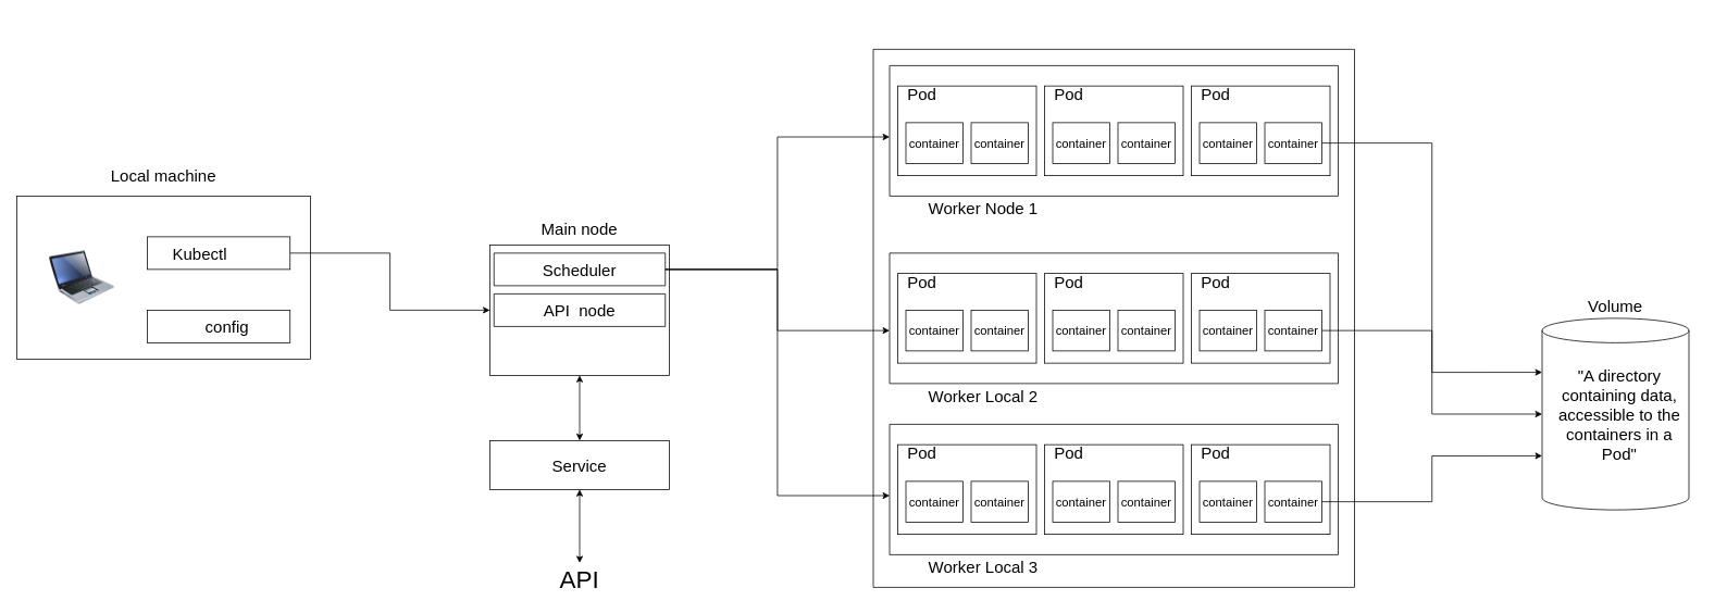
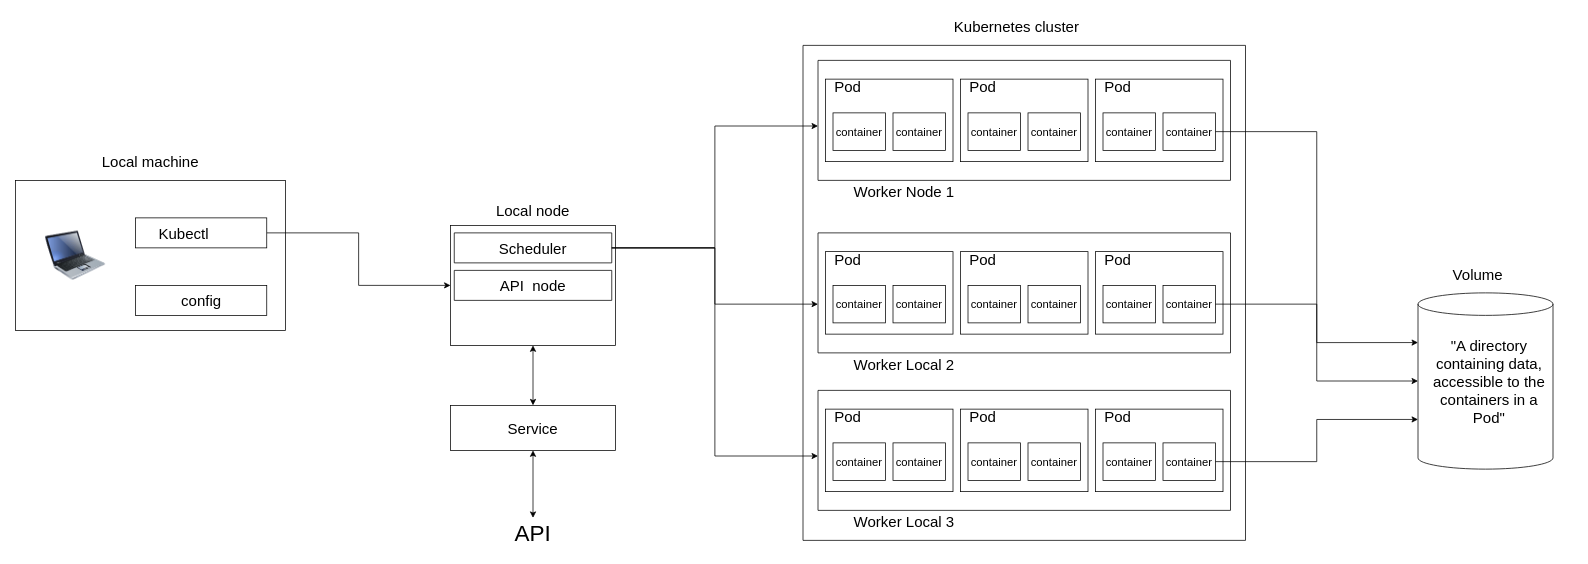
  <mxCell id="0" />
  <mxCell id="1" parent="0" />
  <mxCell id="2" value="" style="rounded=0;whiteSpace=wrap;html=1;" vertex="1" parent="1"><mxGeometry x="20" y="240" width="360" height="200" as="geometry" /></mxCell>
  <mxCell id="3" value="&lt;font style=&quot;font-size: 20px;&quot;&gt;Local machine&lt;/font&gt;" style="text;html=1;strokeColor=none;fillColor=none;align=center;verticalAlign=middle;whiteSpace=wrap;rounded=0;" vertex="1" parent="1"><mxGeometry x="85" y="200" width="230" height="30" as="geometry" /></mxCell>
  <mxCell id="4" style="edgeStyle=orthogonalEdgeStyle;rounded=0;orthogonalLoop=1;jettySize=auto;html=1;exitX=1;exitY=0.5;exitDx=0;exitDy=0;entryX=0;entryY=0.5;entryDx=0;entryDy=0;" edge="1" parent="1" source="5" target="72"><mxGeometry relative="1" as="geometry" /></mxCell>
  <mxCell id="5" value="" style="rounded=0;whiteSpace=wrap;html=1;" vertex="1" parent="1"><mxGeometry x="180" y="290" width="175" height="40" as="geometry" /></mxCell>
  <mxCell id="6" value="&lt;font style=&quot;font-size: 20px;&quot;&gt;Kubectl&lt;br&gt;&lt;/font&gt;" style="text;html=1;strokeColor=none;fillColor=none;align=center;verticalAlign=middle;whiteSpace=wrap;rounded=0;" vertex="1" parent="1"><mxGeometry x="192.5" y="295" width="102.5" height="30" as="geometry" /></mxCell>
  <mxCell id="7" value="" style="rounded=0;whiteSpace=wrap;html=1;" vertex="1" parent="1"><mxGeometry x="180" y="380" width="175" height="40" as="geometry" /></mxCell>
- <mxCell id="8" value="&lt;div style=&quot;font-size: 20px;&quot;&gt;&lt;font style=&quot;font-size: 20px;&quot;&gt;config&lt;/font&gt;&lt;/div&gt;" style="text;html=1;strokeColor=none;fillColor=none;align=center;verticalAlign=middle;whiteSpace=wrap;rounded=0;" vertex="1" parent="1"><mxGeometry x="222.5" y="385" width="110" height="30" as="geometry" /></mxCell>
+ <mxCell id="8" value="&lt;div style=&quot;font-size: 20px;&quot;&gt;&lt;font style=&quot;font-size: 20px;&quot;&gt;config&lt;/font&gt;&lt;/div&gt;" style="text;html=1;strokeColor=none;fillColor=none;align=center;verticalAlign=middle;whiteSpace=wrap;rounded=0;" vertex="1" parent="1"><mxGeometry x="212.5" y="385" width="110" height="30" as="geometry" /></mxCell>
  <mxCell id="9" value="" style="image;html=1;image=img/lib/clip_art/computers/Laptop_128x128.png" vertex="1" parent="1"><mxGeometry x="60" y="300" width="80" height="80" as="geometry" /></mxCell>
  <mxCell id="10" value="" style="swimlane;startSize=0;" vertex="1" parent="1"><mxGeometry x="1070" y="60" width="590" height="660" as="geometry" /></mxCell>
  <mxCell id="11" value="" style="swimlane;startSize=0;" vertex="1" parent="10"><mxGeometry x="20" y="20" width="550" height="160" as="geometry" /></mxCell>
  <mxCell id="12" value="" style="rounded=0;whiteSpace=wrap;html=1;" vertex="1" parent="11"><mxGeometry x="10" y="25" width="170" height="110" as="geometry" /></mxCell>
  <mxCell id="13" value="" style="rounded=0;whiteSpace=wrap;html=1;" vertex="1" parent="11"><mxGeometry x="190" y="25" width="170" height="110" as="geometry" /></mxCell>
  <mxCell id="14" value="" style="rounded=0;whiteSpace=wrap;html=1;" vertex="1" parent="11"><mxGeometry x="370" y="25" width="170" height="110" as="geometry" /></mxCell>
  <mxCell id="15" value="&lt;font style=&quot;font-size: 20px;&quot;&gt;Pod&lt;/font&gt;" style="text;html=1;strokeColor=none;fillColor=none;align=center;verticalAlign=middle;whiteSpace=wrap;rounded=0;" vertex="1" parent="11"><mxGeometry x="10" y="25" width="60" height="20" as="geometry" /></mxCell>
  <mxCell id="16" value="&lt;font style=&quot;font-size: 20px;&quot;&gt;Pod&lt;/font&gt;" style="text;html=1;strokeColor=none;fillColor=none;align=center;verticalAlign=middle;whiteSpace=wrap;rounded=0;" vertex="1" parent="11"><mxGeometry x="190" y="25" width="60" height="20" as="geometry" /></mxCell>
  <mxCell id="17" value="&lt;font style=&quot;font-size: 20px;&quot;&gt;Pod&lt;/font&gt;" style="text;html=1;strokeColor=none;fillColor=none;align=center;verticalAlign=middle;whiteSpace=wrap;rounded=0;" vertex="1" parent="11"><mxGeometry x="370" y="25" width="60" height="20" as="geometry" /></mxCell>
  <mxCell id="18" value="" style="rounded=0;whiteSpace=wrap;html=1;" vertex="1" parent="11"><mxGeometry x="20" y="70" width="70" height="50" as="geometry" /></mxCell>
  <mxCell id="19" value="&lt;font style=&quot;font-size: 15px;&quot;&gt;container&lt;/font&gt;" style="text;html=1;strokeColor=none;fillColor=none;align=center;verticalAlign=middle;whiteSpace=wrap;rounded=0;" vertex="1" parent="11"><mxGeometry y="80" width="110" height="30" as="geometry" /></mxCell>
  <mxCell id="20" value="" style="rounded=0;whiteSpace=wrap;html=1;" vertex="1" parent="11"><mxGeometry x="100" y="70" width="70" height="50" as="geometry" /></mxCell>
  <mxCell id="21" value="&lt;font style=&quot;font-size: 15px;&quot;&gt;container&lt;/font&gt;" style="text;html=1;strokeColor=none;fillColor=none;align=center;verticalAlign=middle;whiteSpace=wrap;rounded=0;" vertex="1" parent="11"><mxGeometry x="80" y="80" width="110" height="30" as="geometry" /></mxCell>
  <mxCell id="22" value="" style="rounded=0;whiteSpace=wrap;html=1;" vertex="1" parent="11"><mxGeometry x="200" y="70" width="70" height="50" as="geometry" /></mxCell>
  <mxCell id="23" value="&lt;font style=&quot;font-size: 15px;&quot;&gt;container&lt;/font&gt;" style="text;html=1;strokeColor=none;fillColor=none;align=center;verticalAlign=middle;whiteSpace=wrap;rounded=0;" vertex="1" parent="11"><mxGeometry x="180" y="80" width="110" height="30" as="geometry" /></mxCell>
  <mxCell id="24" value="" style="rounded=0;whiteSpace=wrap;html=1;" vertex="1" parent="11"><mxGeometry x="280" y="70" width="70" height="50" as="geometry" /></mxCell>
  <mxCell id="25" value="&lt;font style=&quot;font-size: 15px;&quot;&gt;container&lt;/font&gt;" style="text;html=1;strokeColor=none;fillColor=none;align=center;verticalAlign=middle;whiteSpace=wrap;rounded=0;" vertex="1" parent="11"><mxGeometry x="260" y="80" width="110" height="30" as="geometry" /></mxCell>
  <mxCell id="26" value="" style="rounded=0;whiteSpace=wrap;html=1;" vertex="1" parent="11"><mxGeometry x="380" y="70" width="70" height="50" as="geometry" /></mxCell>
  <mxCell id="27" value="&lt;font style=&quot;font-size: 15px;&quot;&gt;container&lt;/font&gt;" style="text;html=1;strokeColor=none;fillColor=none;align=center;verticalAlign=middle;whiteSpace=wrap;rounded=0;" vertex="1" parent="11"><mxGeometry x="360" y="80" width="110" height="30" as="geometry" /></mxCell>
  <mxCell id="28" value="" style="rounded=0;whiteSpace=wrap;html=1;" vertex="1" parent="11"><mxGeometry x="460" y="70" width="70" height="50" as="geometry" /></mxCell>
  <mxCell id="29" value="&lt;font style=&quot;font-size: 15px;&quot;&gt;container&lt;/font&gt;" style="text;html=1;strokeColor=none;fillColor=none;align=center;verticalAlign=middle;whiteSpace=wrap;rounded=0;" vertex="1" parent="11"><mxGeometry x="440" y="80" width="110" height="30" as="geometry" /></mxCell>
  <mxCell id="30" value="" style="swimlane;startSize=0;" vertex="1" parent="10"><mxGeometry x="20" y="250" width="550" height="160" as="geometry" /></mxCell>
  <mxCell id="31" value="" style="rounded=0;whiteSpace=wrap;html=1;" vertex="1" parent="30"><mxGeometry x="10" y="25" width="170" height="110" as="geometry" /></mxCell>
  <mxCell id="32" value="" style="rounded=0;whiteSpace=wrap;html=1;" vertex="1" parent="30"><mxGeometry x="190" y="25" width="170" height="110" as="geometry" /></mxCell>
  <mxCell id="33" value="" style="rounded=0;whiteSpace=wrap;html=1;" vertex="1" parent="30"><mxGeometry x="370" y="25" width="170" height="110" as="geometry" /></mxCell>
  <mxCell id="34" value="&lt;font style=&quot;font-size: 20px;&quot;&gt;Pod&lt;/font&gt;" style="text;html=1;strokeColor=none;fillColor=none;align=center;verticalAlign=middle;whiteSpace=wrap;rounded=0;" vertex="1" parent="30"><mxGeometry x="190" y="25" width="60" height="20" as="geometry" /></mxCell>
  <mxCell id="35" value="&lt;font style=&quot;font-size: 20px;&quot;&gt;Pod&lt;/font&gt;" style="text;html=1;strokeColor=none;fillColor=none;align=center;verticalAlign=middle;whiteSpace=wrap;rounded=0;" vertex="1" parent="30"><mxGeometry x="10" y="25" width="60" height="20" as="geometry" /></mxCell>
  <mxCell id="36" value="&lt;font style=&quot;font-size: 20px;&quot;&gt;Pod&lt;/font&gt;" style="text;html=1;strokeColor=none;fillColor=none;align=center;verticalAlign=middle;whiteSpace=wrap;rounded=0;" vertex="1" parent="30"><mxGeometry x="370" y="25" width="60" height="20" as="geometry" /></mxCell>
  <mxCell id="37" value="" style="rounded=0;whiteSpace=wrap;html=1;" vertex="1" parent="30"><mxGeometry x="20" y="70" width="70" height="50" as="geometry" /></mxCell>
  <mxCell id="38" value="&lt;font style=&quot;font-size: 15px;&quot;&gt;container&lt;/font&gt;" style="text;html=1;strokeColor=none;fillColor=none;align=center;verticalAlign=middle;whiteSpace=wrap;rounded=0;" vertex="1" parent="30"><mxGeometry y="80" width="110" height="30" as="geometry" /></mxCell>
  <mxCell id="39" value="" style="rounded=0;whiteSpace=wrap;html=1;" vertex="1" parent="30"><mxGeometry x="100" y="70" width="70" height="50" as="geometry" /></mxCell>
  <mxCell id="40" value="&lt;font style=&quot;font-size: 15px;&quot;&gt;container&lt;/font&gt;" style="text;html=1;strokeColor=none;fillColor=none;align=center;verticalAlign=middle;whiteSpace=wrap;rounded=0;" vertex="1" parent="30"><mxGeometry x="80" y="80" width="110" height="30" as="geometry" /></mxCell>
  <mxCell id="41" value="" style="rounded=0;whiteSpace=wrap;html=1;" vertex="1" parent="30"><mxGeometry x="200" y="70" width="70" height="50" as="geometry" /></mxCell>
  <mxCell id="42" value="&lt;font style=&quot;font-size: 15px;&quot;&gt;container&lt;/font&gt;" style="text;html=1;strokeColor=none;fillColor=none;align=center;verticalAlign=middle;whiteSpace=wrap;rounded=0;" vertex="1" parent="30"><mxGeometry x="180" y="80" width="110" height="30" as="geometry" /></mxCell>
  <mxCell id="43" value="" style="rounded=0;whiteSpace=wrap;html=1;" vertex="1" parent="30"><mxGeometry x="280" y="70" width="70" height="50" as="geometry" /></mxCell>
  <mxCell id="44" value="&lt;font style=&quot;font-size: 15px;&quot;&gt;container&lt;/font&gt;" style="text;html=1;strokeColor=none;fillColor=none;align=center;verticalAlign=middle;whiteSpace=wrap;rounded=0;" vertex="1" parent="30"><mxGeometry x="260" y="80" width="110" height="30" as="geometry" /></mxCell>
  <mxCell id="45" value="" style="rounded=0;whiteSpace=wrap;html=1;" vertex="1" parent="30"><mxGeometry x="380" y="70" width="70" height="50" as="geometry" /></mxCell>
  <mxCell id="46" value="&lt;font style=&quot;font-size: 15px;&quot;&gt;container&lt;/font&gt;" style="text;html=1;strokeColor=none;fillColor=none;align=center;verticalAlign=middle;whiteSpace=wrap;rounded=0;" vertex="1" parent="30"><mxGeometry x="360" y="80" width="110" height="30" as="geometry" /></mxCell>
  <mxCell id="47" value="" style="rounded=0;whiteSpace=wrap;html=1;" vertex="1" parent="30"><mxGeometry x="460" y="70" width="70" height="50" as="geometry" /></mxCell>
  <mxCell id="48" value="&lt;font style=&quot;font-size: 15px;&quot;&gt;container&lt;/font&gt;" style="text;html=1;strokeColor=none;fillColor=none;align=center;verticalAlign=middle;whiteSpace=wrap;rounded=0;" vertex="1" parent="30"><mxGeometry x="440" y="80" width="110" height="30" as="geometry" /></mxCell>
  <mxCell id="49" value="" style="swimlane;startSize=0;" vertex="1" parent="10"><mxGeometry x="20" y="460" width="550" height="160" as="geometry" /></mxCell>
  <mxCell id="50" value="" style="rounded=0;whiteSpace=wrap;html=1;" vertex="1" parent="49"><mxGeometry x="10" y="25" width="170" height="110" as="geometry" /></mxCell>
  <mxCell id="51" value="" style="rounded=0;whiteSpace=wrap;html=1;" vertex="1" parent="49"><mxGeometry x="190" y="25" width="170" height="110" as="geometry" /></mxCell>
  <mxCell id="52" value="" style="rounded=0;whiteSpace=wrap;html=1;" vertex="1" parent="49"><mxGeometry x="370" y="25" width="170" height="110" as="geometry" /></mxCell>
  <mxCell id="53" value="&lt;font style=&quot;font-size: 20px;&quot;&gt;Pod&lt;/font&gt;" style="text;html=1;strokeColor=none;fillColor=none;align=center;verticalAlign=middle;whiteSpace=wrap;rounded=0;" vertex="1" parent="49"><mxGeometry x="370" y="25" width="60" height="20" as="geometry" /></mxCell>
  <mxCell id="54" value="&lt;font style=&quot;font-size: 20px;&quot;&gt;Pod&lt;/font&gt;" style="text;html=1;strokeColor=none;fillColor=none;align=center;verticalAlign=middle;whiteSpace=wrap;rounded=0;" vertex="1" parent="49"><mxGeometry x="10" y="25" width="60" height="20" as="geometry" /></mxCell>
  <mxCell id="55" value="&lt;font style=&quot;font-size: 20px;&quot;&gt;Pod&lt;/font&gt;" style="text;html=1;strokeColor=none;fillColor=none;align=center;verticalAlign=middle;whiteSpace=wrap;rounded=0;" vertex="1" parent="49"><mxGeometry x="190" y="25" width="60" height="20" as="geometry" /></mxCell>
  <mxCell id="56" value="" style="rounded=0;whiteSpace=wrap;html=1;" vertex="1" parent="49"><mxGeometry x="20" y="70" width="70" height="50" as="geometry" /></mxCell>
  <mxCell id="57" value="&lt;font style=&quot;font-size: 15px;&quot;&gt;container&lt;/font&gt;" style="text;html=1;strokeColor=none;fillColor=none;align=center;verticalAlign=middle;whiteSpace=wrap;rounded=0;" vertex="1" parent="49"><mxGeometry y="80" width="110" height="30" as="geometry" /></mxCell>
  <mxCell id="58" value="" style="rounded=0;whiteSpace=wrap;html=1;" vertex="1" parent="49"><mxGeometry x="100" y="70" width="70" height="50" as="geometry" /></mxCell>
  <mxCell id="59" value="&lt;font style=&quot;font-size: 15px;&quot;&gt;container&lt;/font&gt;" style="text;html=1;strokeColor=none;fillColor=none;align=center;verticalAlign=middle;whiteSpace=wrap;rounded=0;" vertex="1" parent="49"><mxGeometry x="80" y="80" width="110" height="30" as="geometry" /></mxCell>
  <mxCell id="60" value="" style="rounded=0;whiteSpace=wrap;html=1;" vertex="1" parent="49"><mxGeometry x="200" y="70" width="70" height="50" as="geometry" /></mxCell>
  <mxCell id="61" value="&lt;font style=&quot;font-size: 15px;&quot;&gt;container&lt;/font&gt;" style="text;html=1;strokeColor=none;fillColor=none;align=center;verticalAlign=middle;whiteSpace=wrap;rounded=0;" vertex="1" parent="49"><mxGeometry x="180" y="80" width="110" height="30" as="geometry" /></mxCell>
  <mxCell id="62" value="" style="rounded=0;whiteSpace=wrap;html=1;" vertex="1" parent="49"><mxGeometry x="280" y="70" width="70" height="50" as="geometry" /></mxCell>
  <mxCell id="63" value="&lt;font style=&quot;font-size: 15px;&quot;&gt;container&lt;/font&gt;" style="text;html=1;strokeColor=none;fillColor=none;align=center;verticalAlign=middle;whiteSpace=wrap;rounded=0;" vertex="1" parent="49"><mxGeometry x="260" y="80" width="110" height="30" as="geometry" /></mxCell>
  <mxCell id="64" value="" style="rounded=0;whiteSpace=wrap;html=1;" vertex="1" parent="49"><mxGeometry x="380" y="70" width="70" height="50" as="geometry" /></mxCell>
  <mxCell id="65" value="&lt;font style=&quot;font-size: 15px;&quot;&gt;container&lt;/font&gt;" style="text;html=1;strokeColor=none;fillColor=none;align=center;verticalAlign=middle;whiteSpace=wrap;rounded=0;" vertex="1" parent="49"><mxGeometry x="360" y="80" width="110" height="30" as="geometry" /></mxCell>
  <mxCell id="66" value="" style="rounded=0;whiteSpace=wrap;html=1;" vertex="1" parent="49"><mxGeometry x="460" y="70" width="70" height="50" as="geometry" /></mxCell>
  <mxCell id="67" value="&lt;font style=&quot;font-size: 15px;&quot;&gt;container&lt;/font&gt;" style="text;html=1;strokeColor=none;fillColor=none;align=center;verticalAlign=middle;whiteSpace=wrap;rounded=0;" vertex="1" parent="49"><mxGeometry x="440" y="80" width="110" height="30" as="geometry" /></mxCell>
  <mxCell id="68" value="&lt;font style=&quot;font-size: 20px;&quot;&gt;Worker Node 1&lt;br&gt;&lt;/font&gt;" style="text;html=1;strokeColor=none;fillColor=none;align=center;verticalAlign=middle;whiteSpace=wrap;rounded=0;" vertex="1" parent="10"><mxGeometry x="20" y="180" width="230" height="30" as="geometry" /></mxCell>
  <mxCell id="69" value="&lt;font style=&quot;font-size: 20px;&quot;&gt;Worker Local 2&lt;br&gt;&lt;/font&gt;" style="text;html=1;strokeColor=none;fillColor=none;align=center;verticalAlign=middle;whiteSpace=wrap;rounded=0;" vertex="1" parent="10"><mxGeometry x="20" y="410" width="230" height="30" as="geometry" /></mxCell>
  <mxCell id="70" value="&lt;font style=&quot;font-size: 20px;&quot;&gt;Worker &lt;font style=&quot;font-size: 20px;&quot;&gt;Local 3&lt;/font&gt;&lt;font style=&quot;font-size: 20px;&quot;&gt;&lt;br&gt;&lt;/font&gt;&lt;/font&gt;" style="text;html=1;strokeColor=none;fillColor=none;align=center;verticalAlign=middle;whiteSpace=wrap;rounded=0;" vertex="1" parent="10"><mxGeometry x="20" y="620" width="230" height="30" as="geometry" /></mxCell>
+ <mxCell id="71" value="&lt;font style=&quot;font-size: 20px;&quot;&gt;Kubernetes cluster&lt;br&gt;&lt;/font&gt;" style="text;html=1;strokeColor=none;fillColor=none;align=center;verticalAlign=middle;whiteSpace=wrap;rounded=0;" vertex="1" parent="1"><mxGeometry x="1240" y="20" width="230" height="30" as="geometry" /></mxCell>
  <mxCell id="72" value="" style="rounded=0;whiteSpace=wrap;html=1;" vertex="1" parent="1"><mxGeometry x="600" y="300" width="220" height="160" as="geometry" /></mxCell>
- <mxCell id="73" value="&lt;font style=&quot;font-size: 20px;&quot;&gt;Main node&lt;/font&gt;" style="text;html=1;strokeColor=none;fillColor=none;align=center;verticalAlign=middle;whiteSpace=wrap;rounded=0;" vertex="1" parent="1"><mxGeometry x="595" y="265" width="230" height="30" as="geometry" /></mxCell>
+ <mxCell id="73" value="&lt;font style=&quot;font-size: 20px;&quot;&gt;Local node&lt;/font&gt;" style="text;html=1;strokeColor=none;fillColor=none;align=center;verticalAlign=middle;whiteSpace=wrap;rounded=0;" vertex="1" parent="1"><mxGeometry x="595" y="265" width="230" height="30" as="geometry" /></mxCell>
  <mxCell id="74" style="edgeStyle=orthogonalEdgeStyle;rounded=0;orthogonalLoop=1;jettySize=auto;html=1;exitX=1;exitY=0.5;exitDx=0;exitDy=0;entryX=0;entryY=0.25;entryDx=0;entryDy=0;" edge="1" parent="1" source="77" target="19"><mxGeometry relative="1" as="geometry" /></mxCell>
  <mxCell id="75" style="edgeStyle=orthogonalEdgeStyle;rounded=0;orthogonalLoop=1;jettySize=auto;html=1;exitX=1;exitY=0.5;exitDx=0;exitDy=0;entryX=0;entryY=0.5;entryDx=0;entryDy=0;" edge="1" parent="1" source="77" target="38"><mxGeometry relative="1" as="geometry" /></mxCell>
  <mxCell id="76" style="edgeStyle=orthogonalEdgeStyle;rounded=0;orthogonalLoop=1;jettySize=auto;html=1;exitX=1;exitY=0.5;exitDx=0;exitDy=0;entryX=0;entryY=0.25;entryDx=0;entryDy=0;" edge="1" parent="1" source="77" target="57"><mxGeometry relative="1" as="geometry" /></mxCell>
  <mxCell id="77" value="" style="swimlane;startSize=0;" vertex="1" parent="1"><mxGeometry x="605" y="310" width="210" height="40" as="geometry" /></mxCell>
  <mxCell id="78" value="&lt;font style=&quot;font-size: 20px;&quot;&gt;Scheduler&lt;/font&gt;" style="text;html=1;strokeColor=none;fillColor=none;align=center;verticalAlign=middle;whiteSpace=wrap;rounded=0;" vertex="1" parent="77"><mxGeometry x="-10" y="5" width="230" height="30" as="geometry" /></mxCell>
  <mxCell id="79" value="" style="swimlane;startSize=0;" vertex="1" parent="1"><mxGeometry x="605" y="360" width="210" height="40" as="geometry" /></mxCell>
  <mxCell id="80" value="&lt;font style=&quot;font-size: 20px;&quot;&gt;API&amp;nbsp; node&lt;/font&gt;" style="text;html=1;strokeColor=none;fillColor=none;align=center;verticalAlign=middle;whiteSpace=wrap;rounded=0;" vertex="1" parent="79"><mxGeometry x="-10" y="5" width="230" height="30" as="geometry" /></mxCell>
  <mxCell id="81" value="" style="shape=cylinder3;whiteSpace=wrap;html=1;boundedLbl=1;backgroundOutline=1;size=15;" vertex="1" parent="1"><mxGeometry x="1890" y="390" width="180" height="235" as="geometry" /></mxCell>
  <mxCell id="82" style="edgeStyle=orthogonalEdgeStyle;rounded=0;orthogonalLoop=1;jettySize=auto;html=1;entryX=0;entryY=0.5;entryDx=0;entryDy=0;entryPerimeter=0;" edge="1" parent="1" source="47" target="81"><mxGeometry relative="1" as="geometry" /></mxCell>
  <mxCell id="83" style="edgeStyle=orthogonalEdgeStyle;rounded=0;orthogonalLoop=1;jettySize=auto;html=1;entryX=0;entryY=0;entryDx=0;entryDy=168.75;entryPerimeter=0;" edge="1" parent="1" source="66" target="81"><mxGeometry relative="1" as="geometry" /></mxCell>
  <mxCell id="84" style="edgeStyle=orthogonalEdgeStyle;rounded=0;orthogonalLoop=1;jettySize=auto;html=1;entryX=0;entryY=0;entryDx=0;entryDy=66.25;entryPerimeter=0;" edge="1" parent="1" source="28" target="81"><mxGeometry relative="1" as="geometry" /></mxCell>
- <mxCell id="85" value="&lt;font style=&quot;font-size: 20px;&quot;&gt;Volume&lt;font style=&quot;font-size: 20px;&quot;&gt;&lt;br&gt;&lt;/font&gt;&lt;/font&gt;" style="text;html=1;strokeColor=none;fillColor=none;align=center;verticalAlign=middle;whiteSpace=wrap;rounded=0;" vertex="1" parent="1"><mxGeometry x="1865" y="360" width="230" height="30" as="geometry" /></mxCell>
+ <mxCell id="85" value="&lt;font style=&quot;font-size: 20px;&quot;&gt;Volume&lt;font style=&quot;font-size: 20px;&quot;&gt;&lt;br&gt;&lt;/font&gt;&lt;/font&gt;" style="text;html=1;strokeColor=none;fillColor=none;align=center;verticalAlign=middle;whiteSpace=wrap;rounded=0;" vertex="1" parent="1"><mxGeometry x="1855" y="350" width="230" height="30" as="geometry" /></mxCell>
  <mxCell id="86" value="&lt;font style=&quot;font-size: 20px;&quot;&gt;&quot;A directory containing data, accessible to the containers in a Pod&quot;&lt;/font&gt;" style="text;html=1;strokeColor=none;fillColor=none;align=center;verticalAlign=middle;whiteSpace=wrap;rounded=0;" vertex="1" parent="1"><mxGeometry x="1900" y="457.5" width="170" height="100" as="geometry" /></mxCell>
  <mxCell id="87" value="&lt;font style=&quot;font-size: 30px;&quot;&gt;API&lt;/font&gt;" style="text;html=1;strokeColor=none;fillColor=none;align=center;verticalAlign=middle;whiteSpace=wrap;rounded=0;" vertex="1" parent="1"><mxGeometry x="655" y="690" width="110" height="40" as="geometry" /></mxCell>
  <mxCell id="88" value="" style="rounded=0;whiteSpace=wrap;html=1;" vertex="1" parent="1"><mxGeometry x="600" y="540" width="220" height="60" as="geometry" /></mxCell>
  <mxCell id="89" value="&lt;font style=&quot;font-size: 20px;&quot;&gt;Service&lt;/font&gt;" style="text;html=1;strokeColor=none;fillColor=none;align=center;verticalAlign=middle;whiteSpace=wrap;rounded=0;" vertex="1" parent="1"><mxGeometry x="655" y="550" width="110" height="40" as="geometry" /></mxCell>
  <mxCell id="90" value="" style="endArrow=classic;startArrow=classic;html=1;rounded=0;exitX=0.5;exitY=0;exitDx=0;exitDy=0;entryX=0.5;entryY=1;entryDx=0;entryDy=0;" edge="1" parent="1" source="87" target="88"><mxGeometry width="50" height="50" relative="1" as="geometry"><mxPoint x="1040" y="500" as="sourcePoint" /><mxPoint x="1090" y="450" as="targetPoint" /></mxGeometry></mxCell>
  <mxCell id="91" value="" style="endArrow=classic;startArrow=classic;html=1;rounded=0;exitX=0.5;exitY=0;exitDx=0;exitDy=0;entryX=0.5;entryY=1;entryDx=0;entryDy=0;" edge="1" parent="1" source="88" target="72"><mxGeometry width="50" height="50" relative="1" as="geometry"><mxPoint x="720" y="700" as="sourcePoint" /><mxPoint x="720" y="610" as="targetPoint" /><Array as="points" /></mxGeometry></mxCell>
